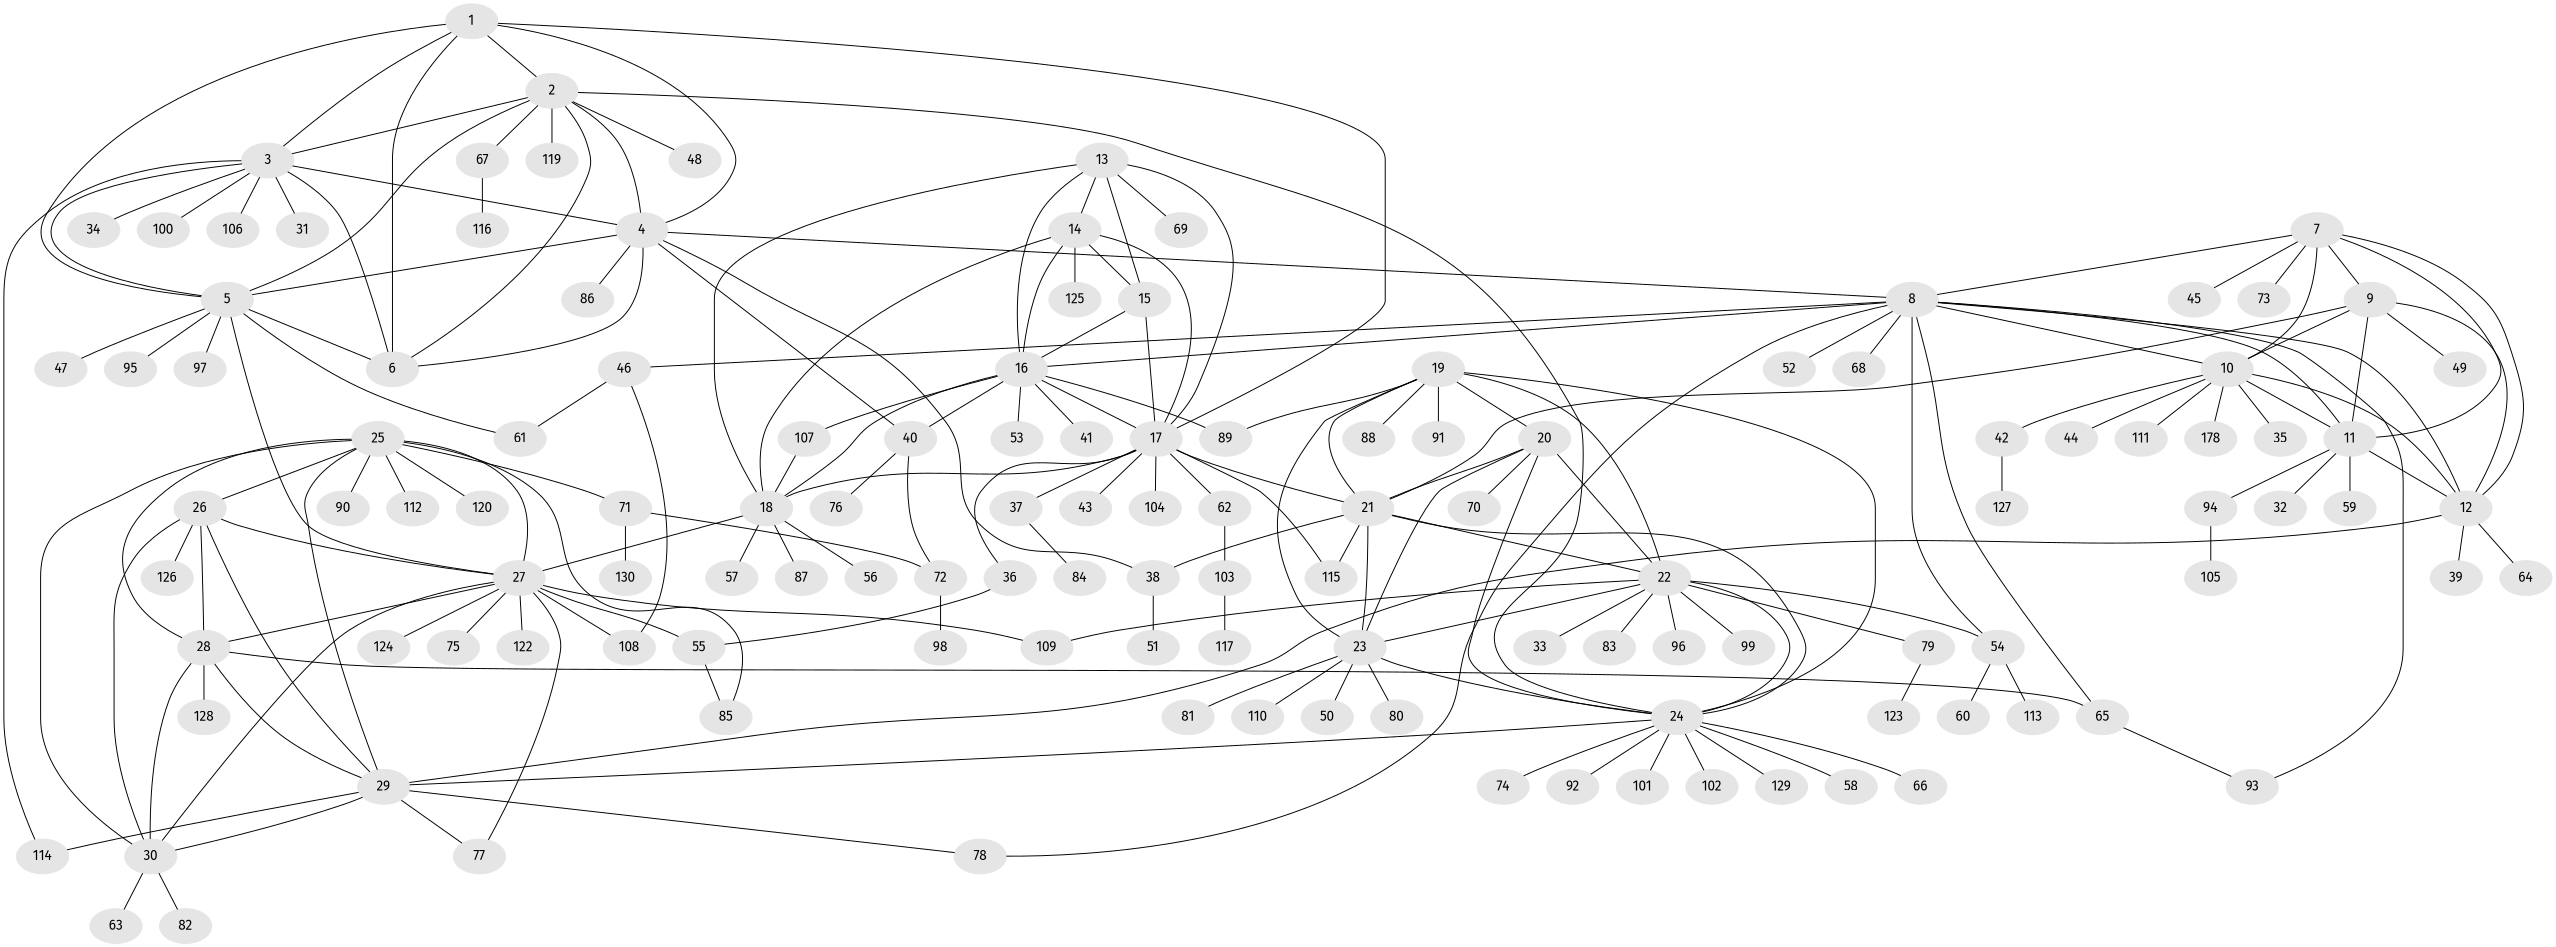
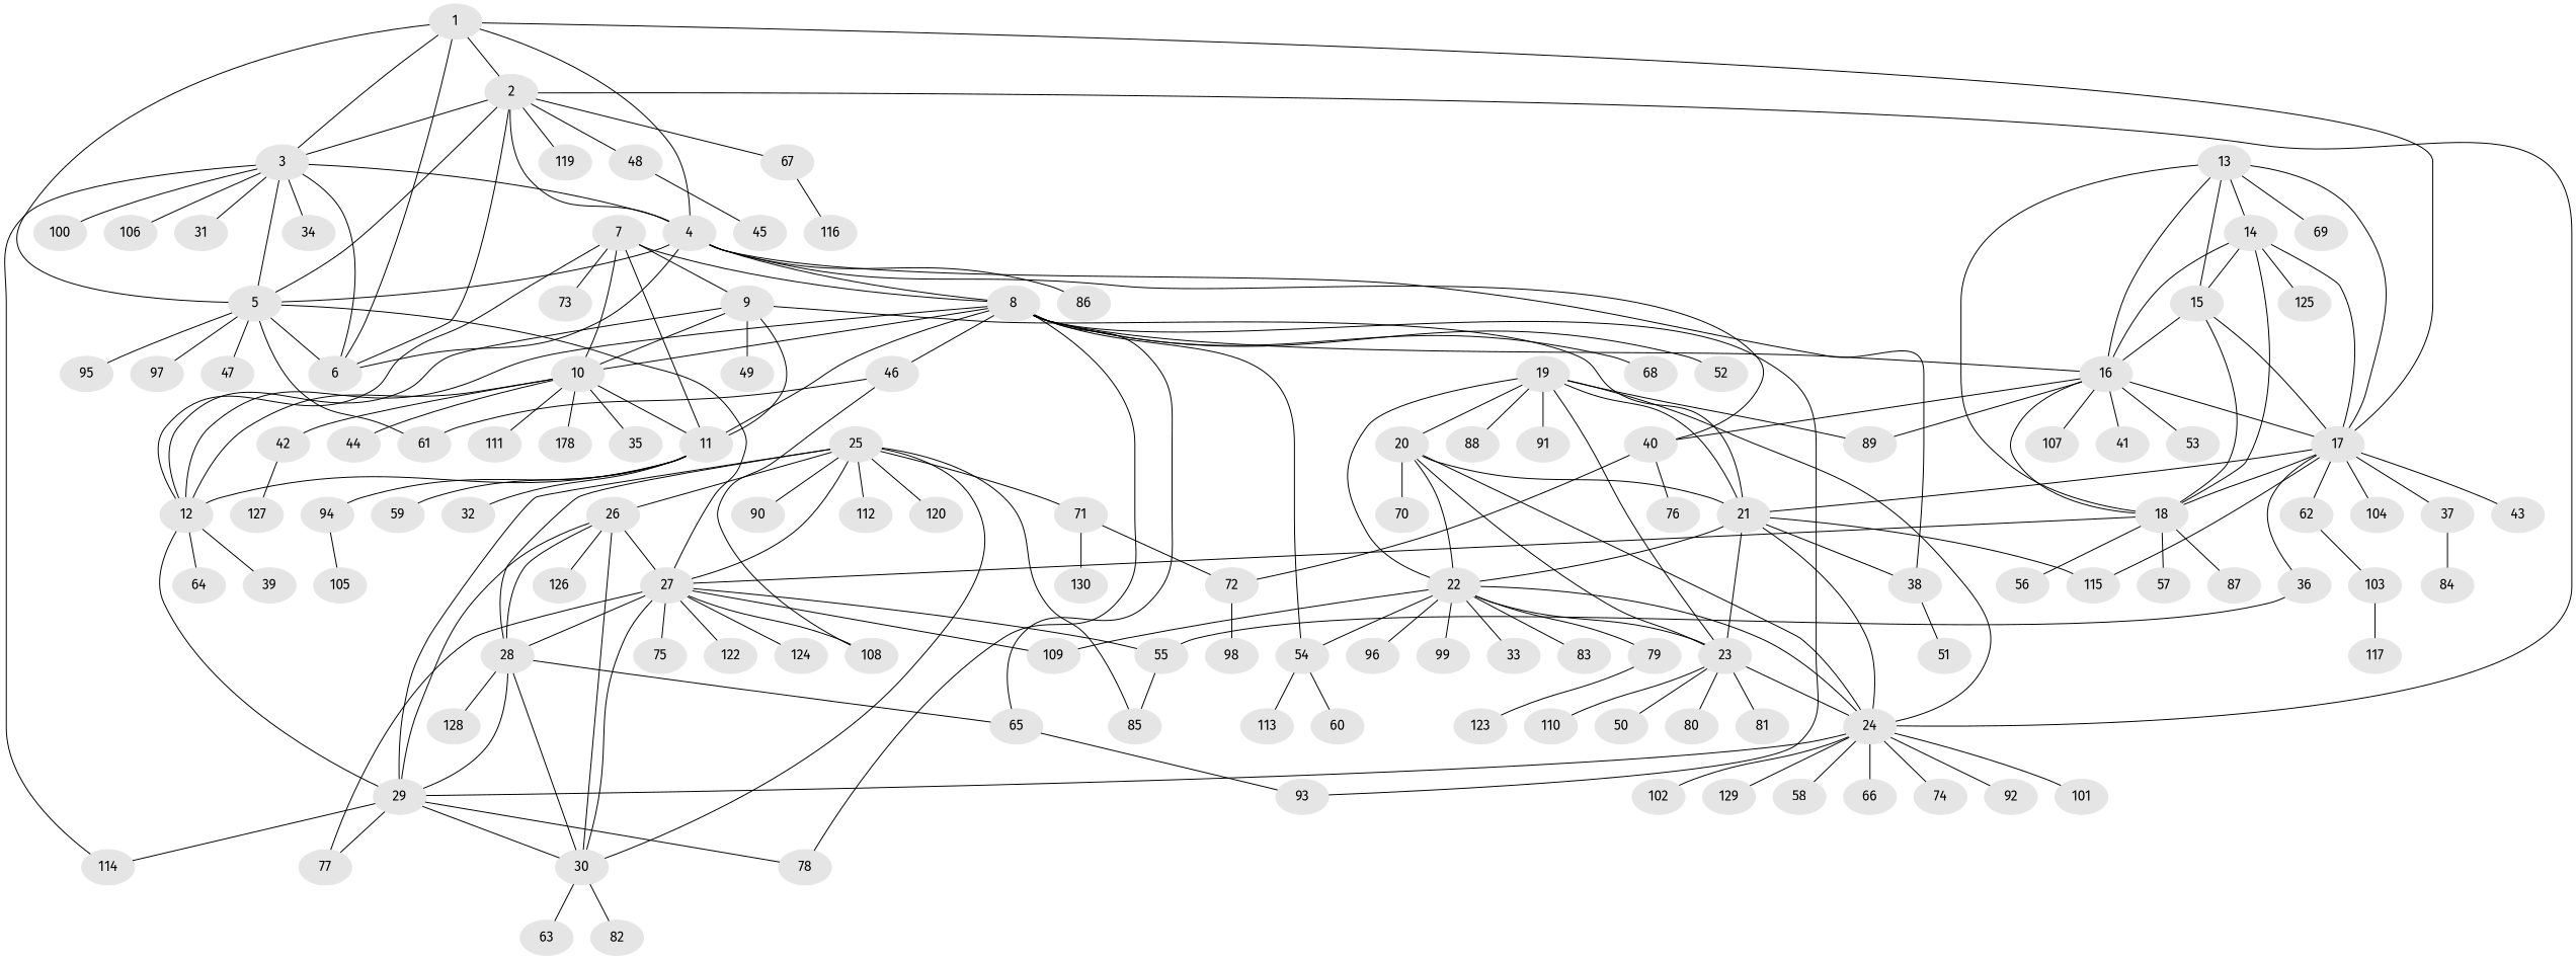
  graph {
    fontname="Fira Sans"
    node [color=gray90 fontname="Fira Sans" style=filled]
    edge [fontname="Fira Sans"]
    1
    2
    3
    4
    5
    6
    17
    24
    48
    67
    119
    31
    34
    100
    106
    114
    8
    38
    40
    86
    27
    47
    61
    95
    97
    21
    18
    36
    37
    43
    62
    104
    115
    29
    58
    66
    74
    92
    101
    102
    129
    116
    10
    11
    12
    16
    46
    52
    54
    65
    68
    78
    93
    51
    72
    76
    109
    28
    30
    55
    75
    108
    122
    124
    77
    7
    9
    45
    73
    49
    35
    42
    44
    111
    n75 [label=178]
    32
    59
    94
    39
    64
    41
    53
    89
    107
    60
    113
    22
    23
    127
    105
    13
    14
    15
    69
    125
    56
    57
    87
    84
    103
    19
    20
    88
    91
    70
    33
    79
    83
    96
    99
    50
    80
    81
    110
    123
    25
    26
    71
    85
    90
    112
    120
    126
    128
    63
    82
    130
    98
    117
    1 -- 2
    1 -- 3
    1 -- 4
    1 -- 5
    1 -- 6
    1 -- 17
    2 -- 3
    2 -- 4
    2 -- 5
    2 -- 6
    2 -- 24
    2 -- 48
    2 -- 67
    2 -- 119
    3 -- 4
    3 -- 5
    3 -- 6
    3 -- 31
    3 -- 34
    3 -- 100
    3 -- 106
    3 -- 114
    4 -- 5
    4 -- 6
    4 -- 8
    4 -- 38
    4 -- 40
    4 -- 86
    5 -- 6
    5 -- 27
    5 -- 47
    5 -- 61
    5 -- 95
    5 -- 97
    17 -- 21
    17 -- 18
    17 -- 36
    17 -- 37
    17 -- 43
    17 -- 62
    17 -- 104
    17 -- 115
    24 -- 29
    24 -- 58
    24 -- 66
    24 -- 74
    24 -- 92
    24 -- 101
    24 -- 102
    24 -- 129
    67 -- 116
    8 -- 10
    8 -- 11
    8 -- 12
    8 -- 16
    8 -- 46
    8 -- 52
    8 -- 54
    8 -- 65
    8 -- 68
    8 -- 78
    8 -- 93
    38 -- 51
    40 -- 72
    40 -- 76
    27 -- 109
    27 -- 28
    27 -- 30
    27 -- 55
    27 -- 75
    27 -- 108
    27 -- 122
    27 -- 124
    27 -- 77
    21 -- 24
    21 -- 38
    21 -- 115
    21 -- 22
    21 -- 23
    18 -- 27
    18 -- 56
    18 -- 57
    18 -- 87
    36 -- 55
    37 -- 84
    62 -- 103
    29 -- 114
    29 -- 78
    29 -- 30
    29 -- 77
    10 -- 11
    10 -- 12
    10 -- 35
    10 -- 42
    10 -- 44
    10 -- 111
    10 -- n75
    11 -- 12
    11 -- 32
    11 -- 59
    11 -- 94
    12 -- 29
    12 -- 39
    12 -- 64
    16 -- 17
    16 -- 40
    16 -- 18
    16 -- 41
    16 -- 53
    16 -- 89
    16 -- 107
    46 -- 61
    46 -- 108
    54 -- 60
    54 -- 113
    65 -- 93
    72 -- 98
    28 -- 29
    28 -- 65
    28 -- 30
    28 -- 128
    30 -- 63
    30 -- 82
    55 -- 85
    7 -- 8
    7 -- 10
    7 -- 11
    7 -- 12
    7 -- 9
-   7 -- 45
+   48 -- 45
    7 -- 73
    9 -- 21
    9 -- 10
    9 -- 11
    9 -- 12
    9 -- 49
    42 -- 127
    94 -- 105
    22 -- 24
    22 -- 54
    22 -- 109
    22 -- 23
    22 -- 33
    22 -- 79
    22 -- 83
    22 -- 96
    22 -- 99
    23 -- 24
    23 -- 50
    23 -- 80
    23 -- 81
    23 -- 110
    13 -- 17
    13 -- 18
    13 -- 16
    13 -- 14
    13 -- 15
    13 -- 69
    14 -- 17
    14 -- 18
    14 -- 16
    14 -- 15
    14 -- 125
    15 -- 17
-   107 -- 18
+   15 -- 18
    15 -- 16
    103 -- 117
    19 -- 24
    19 -- 21
    19 -- 89
    19 -- 22
    19 -- 23
    19 -- 20
    19 -- 88
    19 -- 91
    20 -- 24
    20 -- 21
    20 -- 22
    20 -- 23
    20 -- 70
    79 -- 123
    25 -- 27
    25 -- 29
    25 -- 28
    25 -- 30
    25 -- 26
    25 -- 71
    25 -- 85
    25 -- 90
    25 -- 112
    25 -- 120
    26 -- 27
    26 -- 29
    26 -- 28
    26 -- 30
    26 -- 126
    71 -- 72
    71 -- 130
  }
